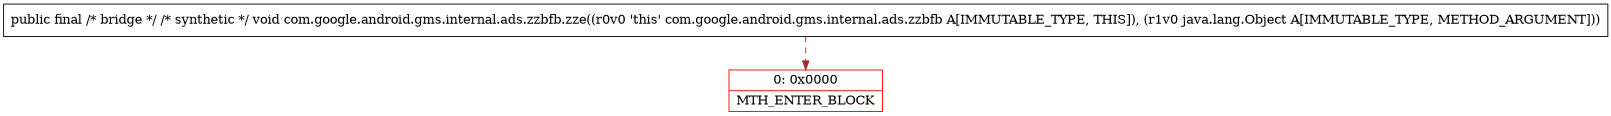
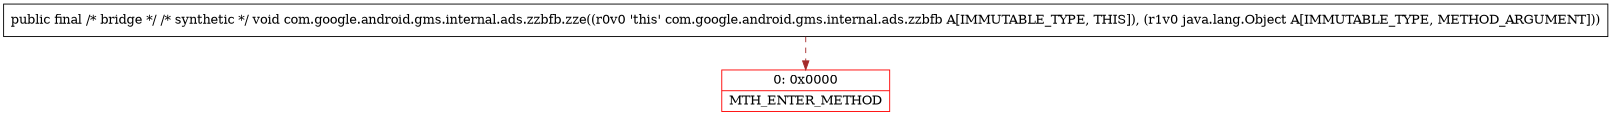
  digraph {
    node [shape=record]
-   n1 [color=red label="{0\:\ 0x0000|MTH_ENTER_BLOCK\l}"]
+   n1 [color=red label="{0\:\ 0x0000|MTH_ENTER_METHOD\l}"]
    n2 [label="{public final \/* bridge *\/ \/* synthetic *\/ void com.google.android.gms.internal.ads.zzbfb.zze((r0v0 'this' com.google.android.gms.internal.ads.zzbfb A[IMMUTABLE_TYPE, THIS]), (r1v0 java.lang.Object A[IMMUTABLE_TYPE, METHOD_ARGUMENT])) }"]
    subgraph cluster_1 {
      label="R(0)"
    }
    n2 -> n1 [color=brown style=dashed]
  }
